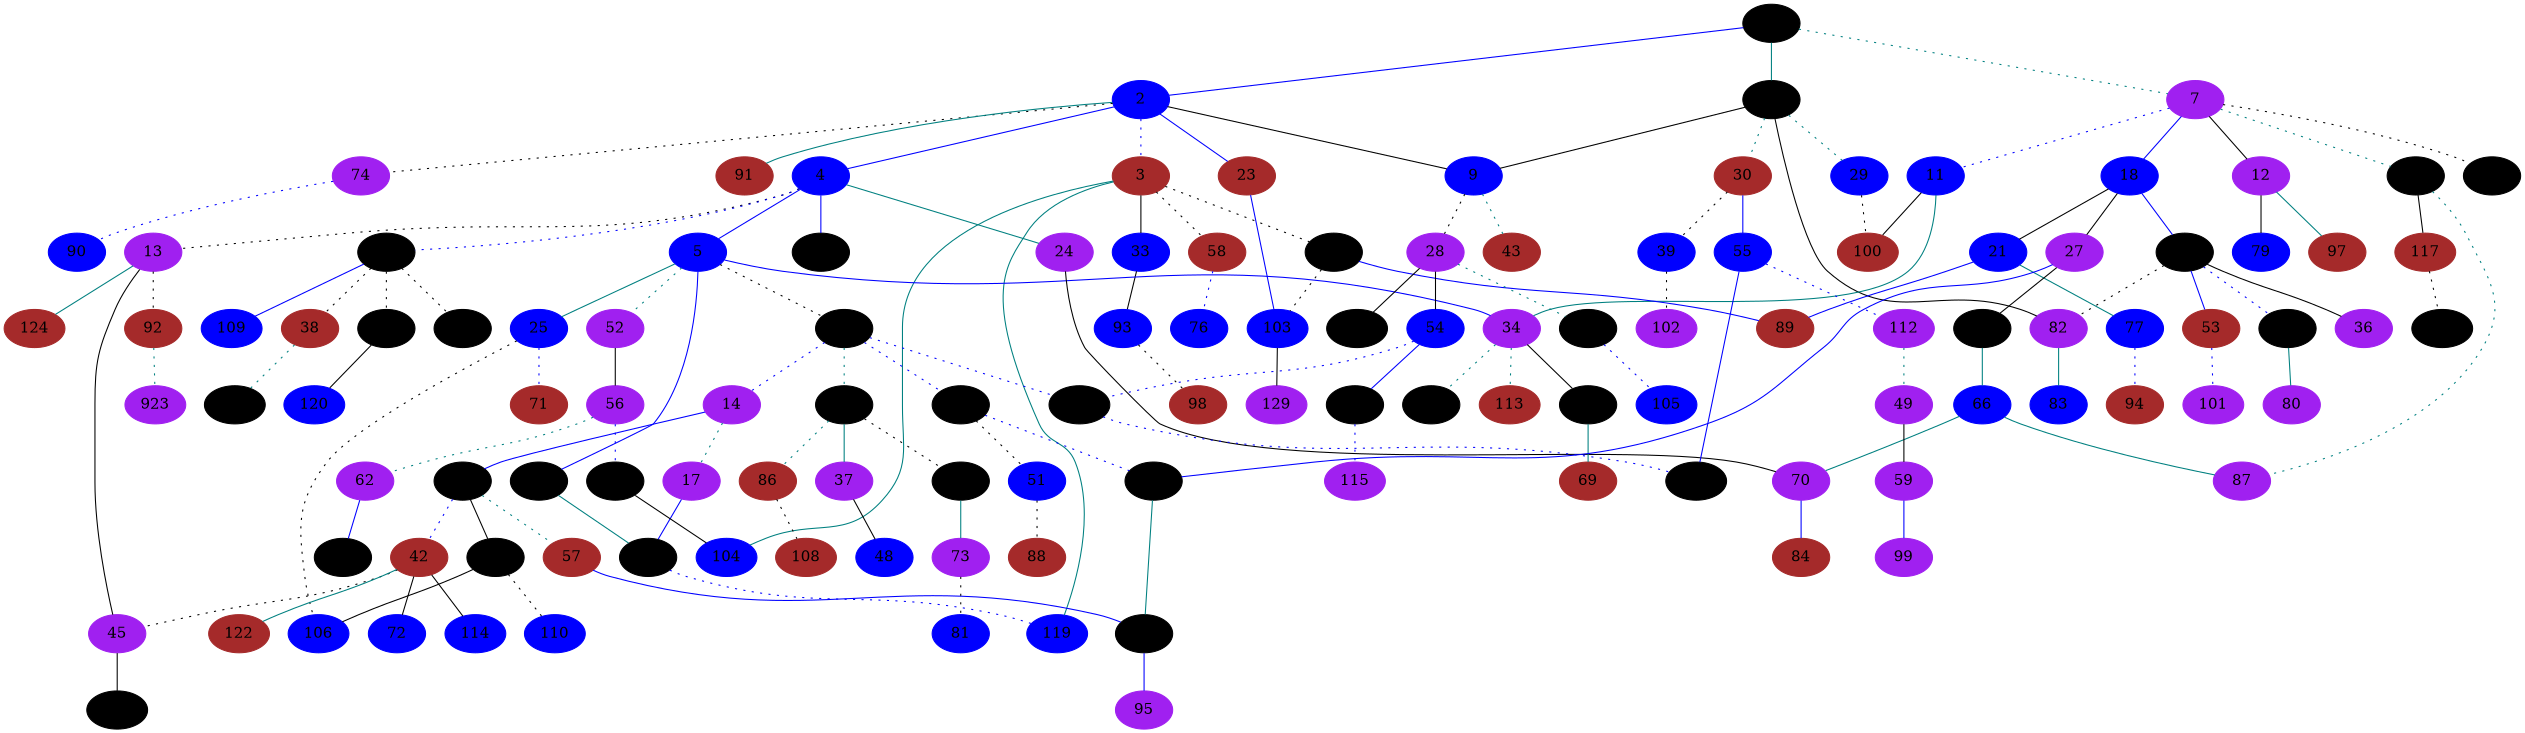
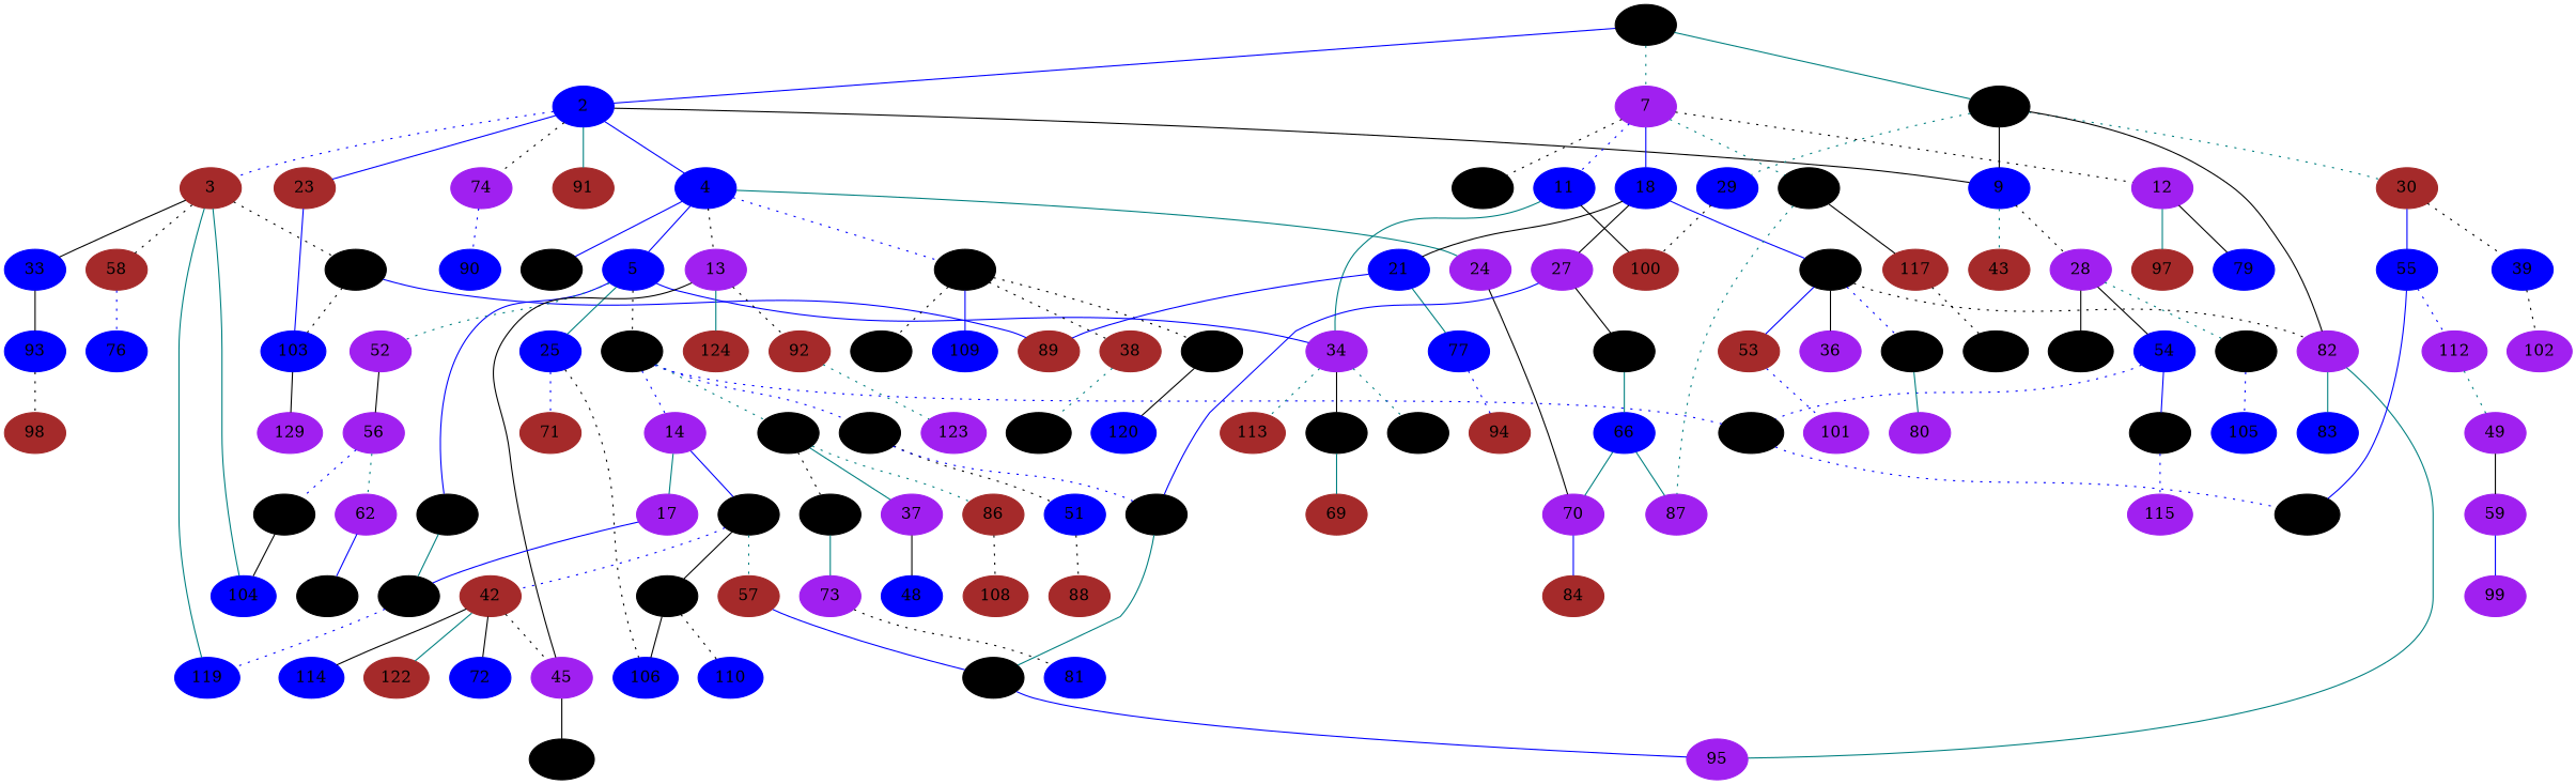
  graph {
    node [color=black style=filled]
    edge [color=black style=solid]
    2 [color=blue]
    1
    6
    7 [color=purple]
    3 [color=brown]
    4 [color=blue]
    9 [color=blue]
    23 [color=brown]
    74 [color=purple]
    91 [color=brown]
    29 [color=blue]
    30 [color=brown]
    82 [color=purple]
    11 [color=blue]
    12 [color=purple]
    18 [color=blue]
    20
    31
    10
    33 [color=blue]
    58 [color=brown]
    104 [color=blue]
    119 [color=blue]
    5 [color=blue]
    13 [color=purple]
    19
    24 [color=purple]
    60
    28 [color=purple]
    43 [color=brown]
    103 [color=blue]
    90 [color=blue]
    89 [color=brown]
    93 [color=blue]
    76 [color=blue]
    8
    25 [color=blue]
    32
    34 [color=purple]
    52 [color=purple]
    45 [color=purple]
    92 [color=brown]
    124 [color=brown]
    38 [color=brown]
    41
    46
    109 [color=blue]
    70 [color=purple]
    14 [color=purple]
    15
    16
    111
    71 [color=brown]
    106 [color=blue]
    40
    65
    85
    113 [color=brown]
    56 [color=purple]
    100 [color=brown]
    39 [color=blue]
    55 [color=blue]
    95 [color=purple]
    83 [color=blue]
    79 [color=blue]
    97 [color=brown]
    21 [color=blue]
    26
    27 [color=purple]
    87 [color=purple]
    117 [color=brown]
    17 [color=purple]
    22
    51 [color=blue]
    63
    35
    37 [color=purple]
    86 [color=brown]
    118
    50
    54 [color=blue]
    126
    n83 [color=purple label=129]
    107
-   123 [color=purple label=923]
+   123 [color=purple]
    42 [color=brown]
    44
    57 [color=brown]
    88 [color=brown]
    75
    73 [color=purple]
    48 [color=blue]
    108 [color=brown]
    77 [color=blue]
    36 [color=purple]
    53 [color=brown]
    68
    61
    116
    120 [color=blue]
    94 [color=brown]
    72 [color=blue]
    114 [color=blue]
    122 [color=brown]
    110 [color=blue]
    84 [color=brown]
    101 [color=purple]
    80 [color=purple]
    66 [color=blue]
    49 [color=purple]
    59 [color=purple]
    105 [color=blue]
    96
    102 [color=purple]
    112 [color=purple]
    121
    98 [color=brown]
    69 [color=brown]
    81 [color=blue]
    99 [color=purple]
    62 [color=purple]
    67
    115 [color=purple]
    78
    2 -- 3 [color=blue style=dotted]
    2 -- 4 [color=blue]
    2 -- 9
    2 -- 23 [color=blue]
    2 -- 74 [style=dotted]
    2 -- 91 [color=teal]
    1 -- 2 [color=blue]
    1 -- 6 [color=teal]
    1 -- 7 [color=teal style=dotted]
    6 -- 9
    6 -- 29 [color=teal style=dotted]
    6 -- 30 [color=teal style=dotted]
    6 -- 82
    7 -- 11 [color=blue style=dotted]
-   7 -- 12
+   7 -- 12 [style=dotted]
    7 -- 18 [color=blue]
    7 -- 20 [style=dotted]
    7 -- 31 [color=teal style=dotted]
    3 -- 10 [style=dotted]
    3 -- 33
    3 -- 58 [style=dotted]
    3 -- 104 [color=teal]
    3 -- 119 [color=teal]
    4 -- 5 [color=blue]
    4 -- 13 [style=dotted]
    4 -- 19 [color=blue style=dotted]
    4 -- 24 [color=teal]
    4 -- 60 [color=blue]
    9 -- 28 [style=dotted]
    9 -- 43 [color=teal style=dotted]
    23 -- 103 [color=blue]
    74 -- 90 [color=blue style=dotted]
    29 -- 100 [style=dotted]
    30 -- 39 [style=dotted]
    30 -- 55 [color=blue]
+   82 -- 95 [color=teal]
    82 -- 83 [color=teal]
    11 -- 34 [color=teal]
    11 -- 100
    12 -- 79
    12 -- 97 [color=teal]
    18 -- 21
    18 -- 26 [color=blue]
    18 -- 27
    31 -- 87 [color=teal style=dotted]
    31 -- 117
    10 -- 103 [style=dotted]
    10 -- 89 [color=blue]
    33 -- 93
    58 -- 76 [color=blue style=dotted]
    5 -- 8 [style=dotted]
    5 -- 25 [color=teal]
    5 -- 32 [color=blue]
    5 -- 34 [color=blue]
    5 -- 52 [color=teal style=dotted]
    13 -- 45
    13 -- 92 [style=dotted]
    13 -- 124 [color=teal]
    19 -- 38 [style=dotted]
    19 -- 41 [style=dotted]
    19 -- 46 [style=dotted]
    19 -- 109 [color=blue]
    24 -- 70
    28 -- 50 [color=teal style=dotted]
    28 -- 54
    28 -- 126
    103 -- n83
    93 -- 98 [style=dotted]
    8 -- 14 [color=blue style=dotted]
    8 -- 15 [color=blue style=dotted]
    8 -- 16 [color=teal style=dotted]
    8 -- 111 [color=blue style=dotted]
    25 -- 71 [color=blue style=dotted]
    25 -- 106 [style=dotted]
    32 -- 40 [color=teal]
    34 -- 65
    34 -- 85 [color=teal style=dotted]
    34 -- 113 [color=teal style=dotted]
    52 -- 56
    45 -- 107
    92 -- 123 [color=teal style=dotted]
    38 -- 116 [color=teal style=dotted]
    41 -- 120
    70 -- 84 [color=blue]
-   14 -- 17 [color=teal style=dotted]
+   14 -- 17 [color=teal]
    14 -- 22 [color=blue]
    15 -- 51 [style=dotted]
    15 -- 63 [color=blue style=dotted]
    16 -- 35 [style=dotted]
    16 -- 37 [color=teal]
    16 -- 86 [color=teal style=dotted]
    111 -- 118 [color=blue style=dotted]
    40 -- 119 [color=blue style=dotted]
    65 -- 69 [color=teal]
    56 -- 62 [color=teal style=dotted]
    56 -- 67 [color=blue style=dotted]
    39 -- 102 [style=dotted]
    55 -- 118 [color=blue]
    55 -- 112 [color=blue style=dotted]
    21 -- 89 [color=blue]
    21 -- 77 [color=teal]
    26 -- 82 [style=dotted]
    26 -- 36
    26 -- 53 [color=blue]
    26 -- 68 [color=blue style=dotted]
    27 -- 63 [color=blue]
    27 -- 61
    117 -- 121 [style=dotted]
    17 -- 40 [color=blue]
    22 -- 42 [color=blue style=dotted]
    22 -- 44
    22 -- 57 [color=teal style=dotted]
    51 -- 88 [style=dotted]
    63 -- 75 [color=teal]
    35 -- 73 [color=teal]
    37 -- 48
    86 -- 108 [style=dotted]
    50 -- 105 [color=blue style=dotted]
    54 -- 111 [color=blue style=dotted]
    54 -- 96 [color=blue]
    42 -- 45 [style=dotted]
    42 -- 72
    42 -- 114
    42 -- 122 [color=teal]
    44 -- 106
    44 -- 110 [style=dotted]
    57 -- 75 [color=blue]
    75 -- 95 [color=blue]
    73 -- 81 [style=dotted]
    77 -- 94 [color=blue style=dotted]
    53 -- 101 [color=blue style=dotted]
    68 -- 80 [color=teal]
    61 -- 66 [color=teal]
    66 -- 70 [color=teal]
    66 -- 87 [color=teal]
    49 -- 59
    59 -- 99 [color=blue]
    96 -- 115 [color=blue style=dotted]
    112 -- 49 [color=teal style=dotted]
    62 -- 78 [color=blue]
    67 -- 104
  }
